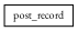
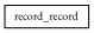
  digraph {
    rankdir=LR
    fontname="EB Garamond"
-   n1 [color=black fillcolor=white fontname="EB Garamond" fontsize=10 height=0.2 label=post_record shape=record style=filled width=0.4]
+   n1 [color=black fillcolor=white fontname="EB Garamond" fontsize=10 height=0.2 label=record_record shape=record style=filled width=0.4]
  }
